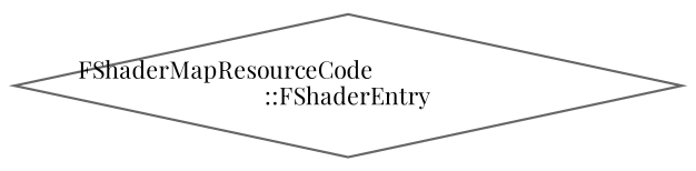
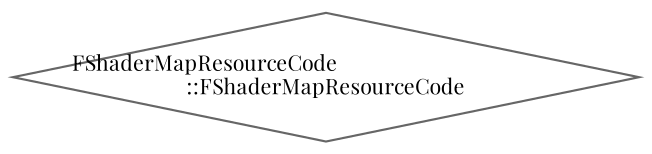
  digraph {
    rankdir=TB
    fontname="Playfair Display"
-   n1 [color=grey40 fillcolor=white fontname="Playfair Display" fontsize=10 height=0.2 label="FShaderMapResourceCode\l::FShaderEntry" shape=diamond style=filled width=0.4]
+   n1 [color=grey40 fillcolor=white fontname="Playfair Display" fontsize=10 height=0.2 label="FShaderMapResourceCode\l::FShaderMapResourceCode" shape=diamond style=filled width=0.4]
  }
